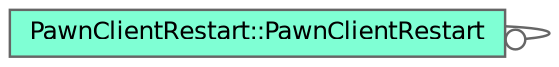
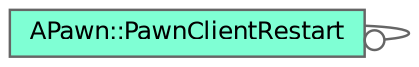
  digraph {
    rankdir=TB
-   n1 [color=gray40 fillcolor=aquamarine fontcolor=black fontname=Helvetica fontsize=10 height=0.2 label="PawnClientRestart::PawnClientRestart" shape=box style=filled width=0.4]
+   n1 [color=gray40 fillcolor=aquamarine fontcolor=black fontname=Helvetica fontsize=10 height=0.2 label="APawn::PawnClientRestart" shape=box style=filled width=0.4]
    n1 -> n1 [color=gray40 fontname=Helvetica fontsize=10 labelfontname=Helvetica labelfontsize=10 style=solid arrowhead=odot]
  }
